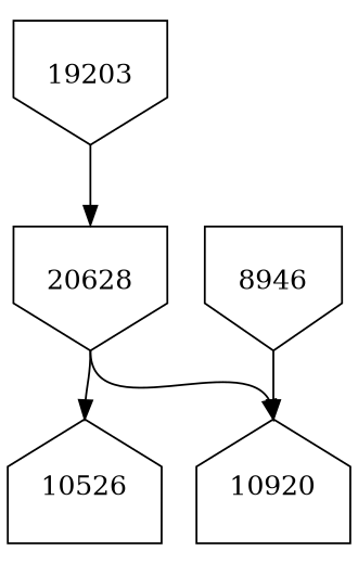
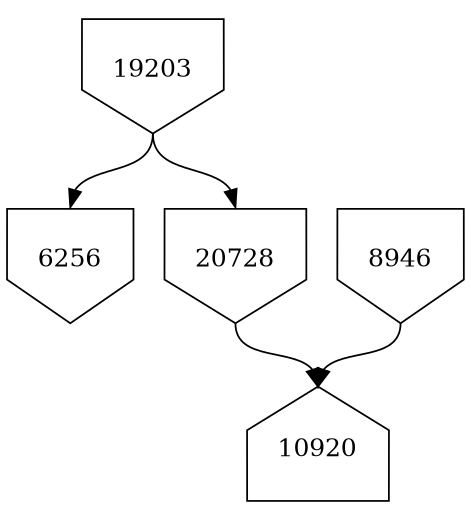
  digraph {
    node [shape=invhouse]
    edge [headport=n tailport=s]
+   6256 [height=1 width=1]
    19203 [height=1 width=1]
-   20728 [height=1 width=1 label=20628]
-   10526 [height=1 shape=house width=1]
+   20728 [height=1 width=1]
    10920 [height=1 shape=house width=1]
    8946 [height=1 width=1]
+   19203 -> 6256
    19203 -> 20728
-   20728 -> 10526
    20728 -> 10920
    8946 -> 10920
  }
